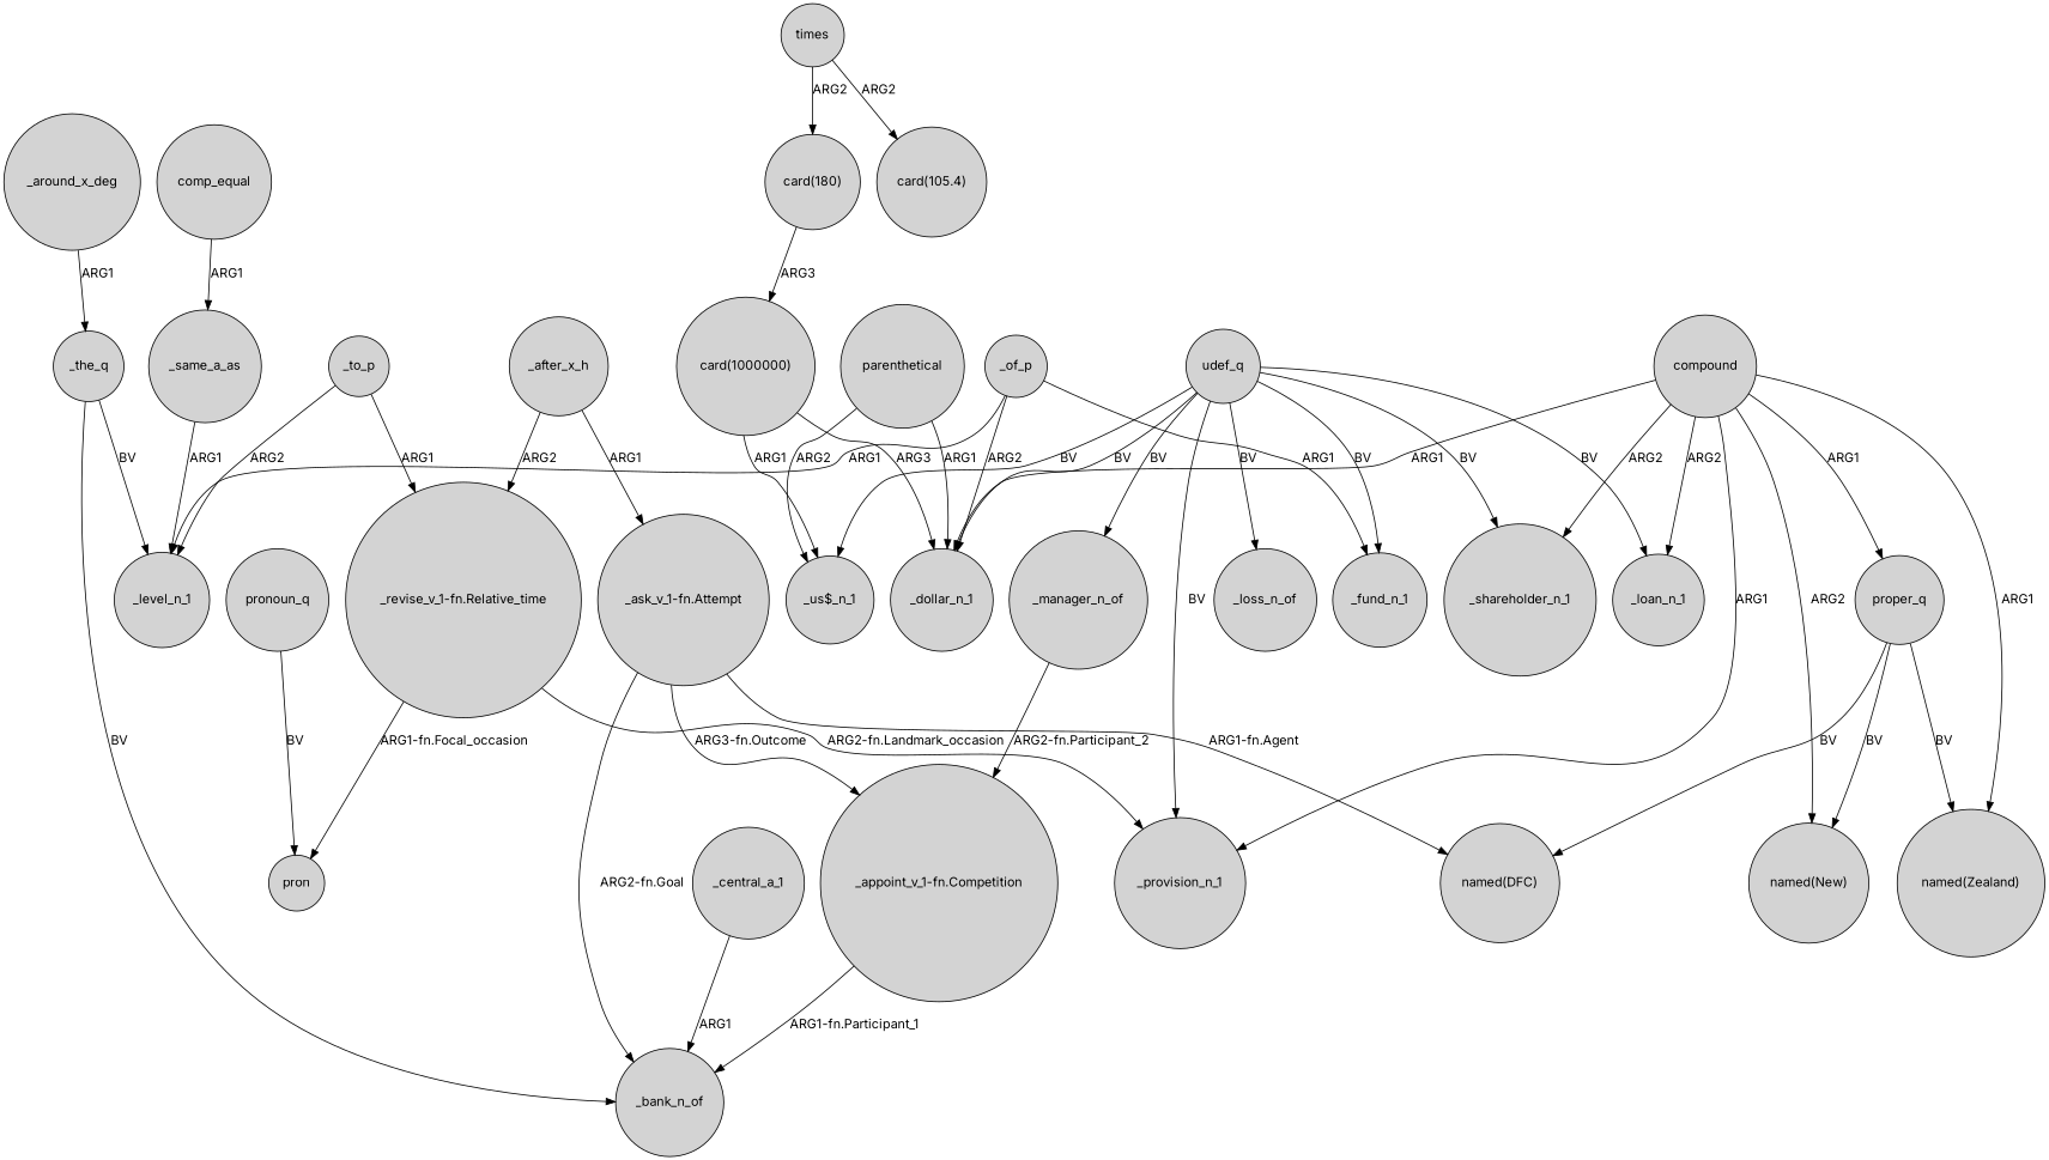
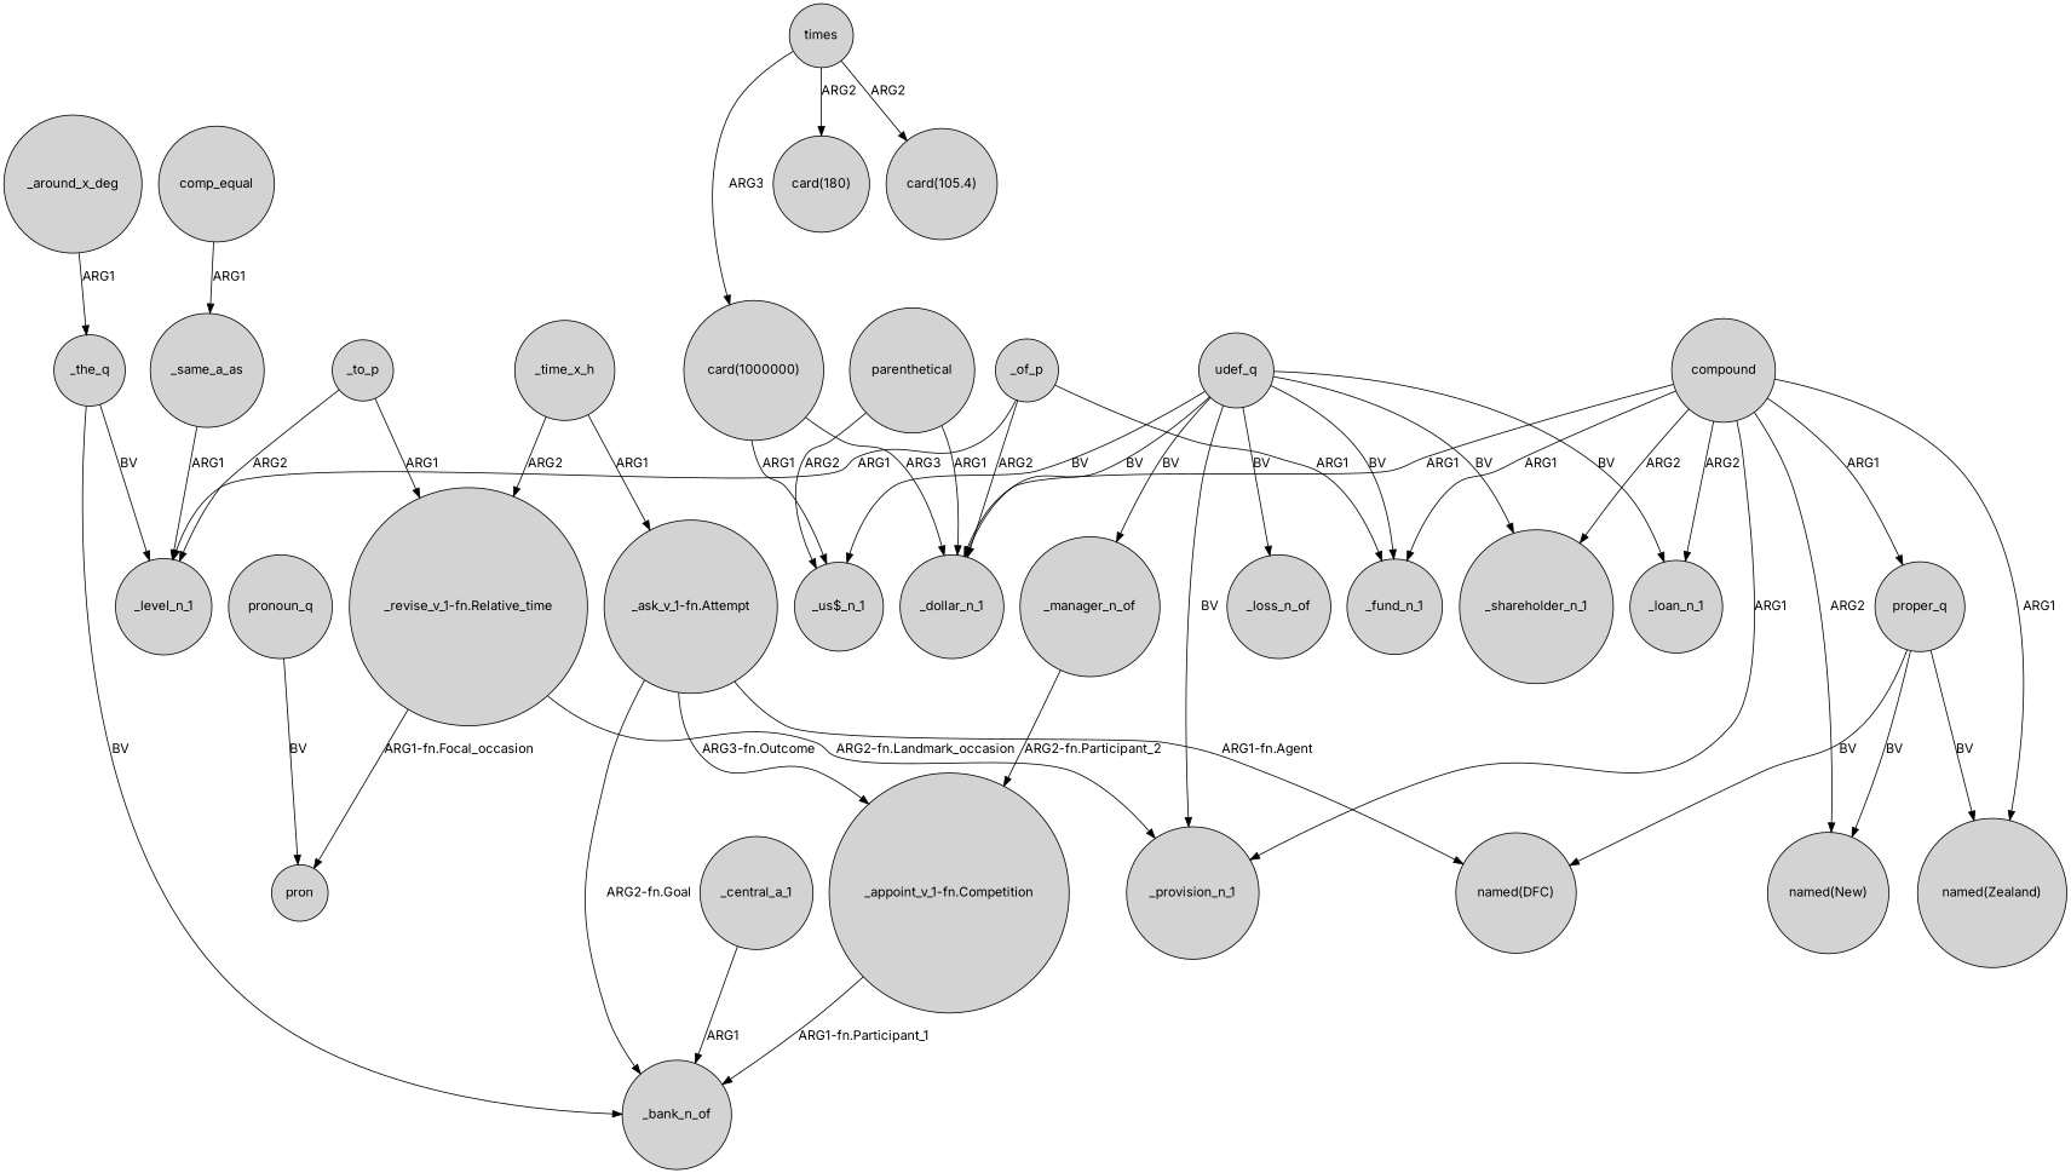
  digraph {
    fontname=Inter
    node [fontname=Inter shape=circle style=filled]
    edge [fontname=Inter]
    _of_p
    _level_n_1
    _dollar_n_1
    _fund_n_1
    times
    "card(180)"
    "card(1000000)"
    "card(105.4)"
    "_us$_n_1"
    _the_q
    _bank_n_of
    _same_a_as
-   _after_x_h
+   _after_x_h [label=_time_x_h]
    "_revise_v_1-fn.Relative_time"
    "_ask_v_1-fn.Attempt"
    _provision_n_1
    pron
    "_appoint_v_1-fn.Competition"
    "named(DFC)"
    parenthetical
    compound
    _shareholder_n_1
    "named(New)"
    _loan_n_1
    "named(Zealand)"
    proper_q
    udef_q
    _loss_n_of
    _manager_n_of
    _central_a_1
    pronoun_q
    _around_x_deg
    _to_p
    comp_equal
    _of_p -> _level_n_1 [label=ARG1]
    _of_p -> _dollar_n_1 [label=ARG2]
    _of_p -> _fund_n_1 [label=ARG1]
    times -> "card(180)" [label=ARG2]
-   "card(180)" -> "card(1000000)" [label=ARG3]
+   times -> "card(1000000)" [label=ARG3]
    times -> "card(105.4)" [label=ARG2]
    "card(1000000)" -> _dollar_n_1 [label=ARG3]
    "card(1000000)" -> "_us$_n_1" [label=ARG1]
    _the_q -> _level_n_1 [label=BV]
    _the_q -> _bank_n_of [label=BV]
    _same_a_as -> _level_n_1 [label=ARG1]
    _after_x_h -> "_revise_v_1-fn.Relative_time" [label=ARG2]
    _after_x_h -> "_ask_v_1-fn.Attempt" [label=ARG1]
    "_revise_v_1-fn.Relative_time" -> _provision_n_1 [label="ARG2-fn.Landmark_occasion"]
    "_revise_v_1-fn.Relative_time" -> pron [label="ARG1-fn.Focal_occasion"]
    "_ask_v_1-fn.Attempt" -> _bank_n_of [label="ARG2-fn.Goal"]
    "_ask_v_1-fn.Attempt" -> "_appoint_v_1-fn.Competition" [label="ARG3-fn.Outcome"]
    "_ask_v_1-fn.Attempt" -> "named(DFC)" [label="ARG1-fn.Agent"]
    "_appoint_v_1-fn.Competition" -> _bank_n_of [label="ARG1-fn.Participant_1"]
    parenthetical -> _dollar_n_1 [label=ARG1]
    parenthetical -> "_us$_n_1" [label=ARG2]
    compound -> _dollar_n_1 [label=ARG1]
+   compound -> _fund_n_1 [label=ARG1]
    compound -> _provision_n_1 [label=ARG1]
    compound -> _shareholder_n_1 [label=ARG2]
    compound -> "named(New)" [label=ARG2]
    compound -> _loan_n_1 [label=ARG2]
    compound -> "named(Zealand)" [label=ARG1]
    compound -> proper_q [label=ARG1]
    proper_q -> "named(DFC)" [label=BV]
    proper_q -> "named(New)" [label=BV]
    proper_q -> "named(Zealand)" [label=BV]
    udef_q -> _dollar_n_1 [label=BV]
    udef_q -> _fund_n_1 [label=BV]
    udef_q -> "_us$_n_1" [label=BV]
    udef_q -> _provision_n_1 [label=BV]
    udef_q -> _shareholder_n_1 [label=BV]
    udef_q -> _loan_n_1 [label=BV]
    udef_q -> _loss_n_of [label=BV]
    udef_q -> _manager_n_of [label=BV]
    _manager_n_of -> "_appoint_v_1-fn.Competition" [label="ARG2-fn.Participant_2"]
    _central_a_1 -> _bank_n_of [label=ARG1]
    pronoun_q -> pron [label=BV]
    _around_x_deg -> _the_q [label=ARG1]
    _to_p -> _level_n_1 [label=ARG2]
    _to_p -> "_revise_v_1-fn.Relative_time" [label=ARG1]
    comp_equal -> _same_a_as [label=ARG1]
  }
